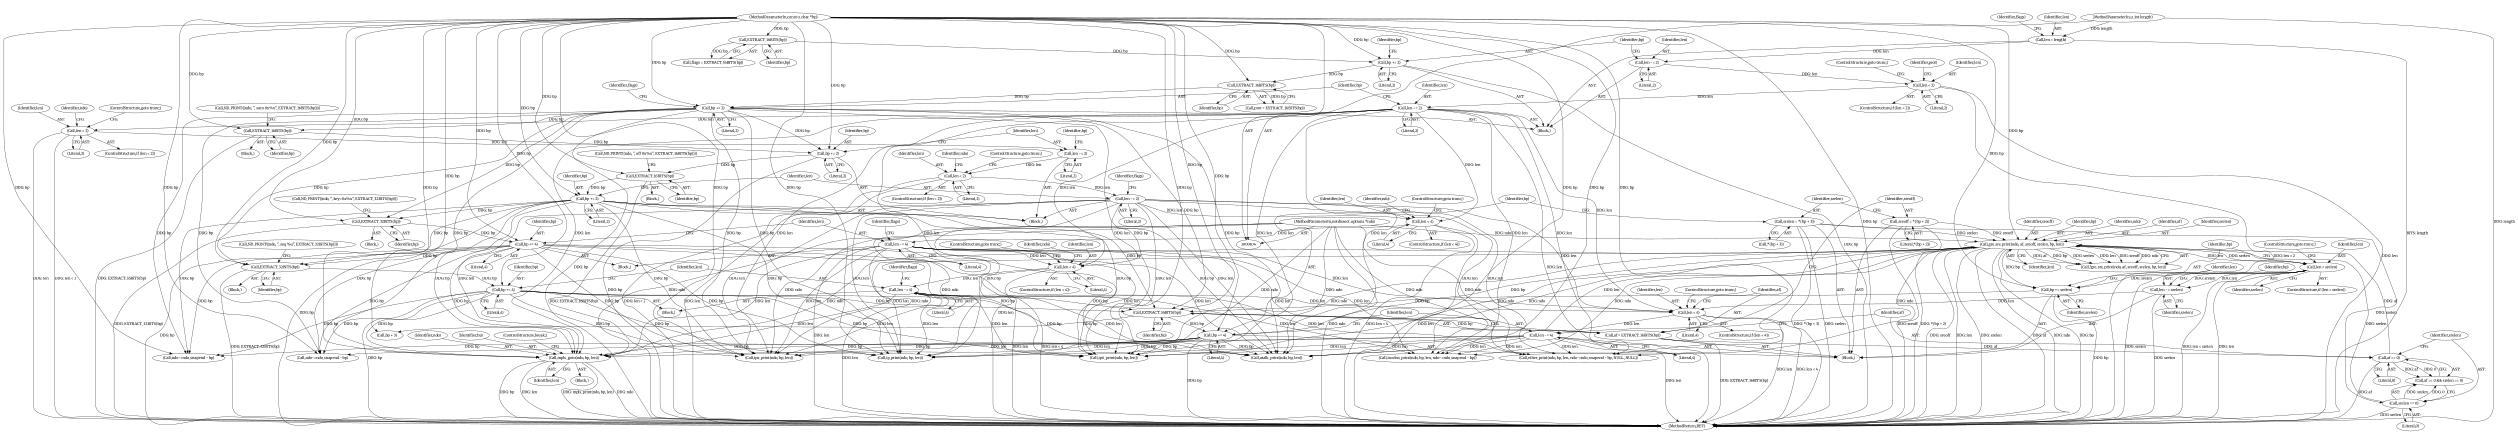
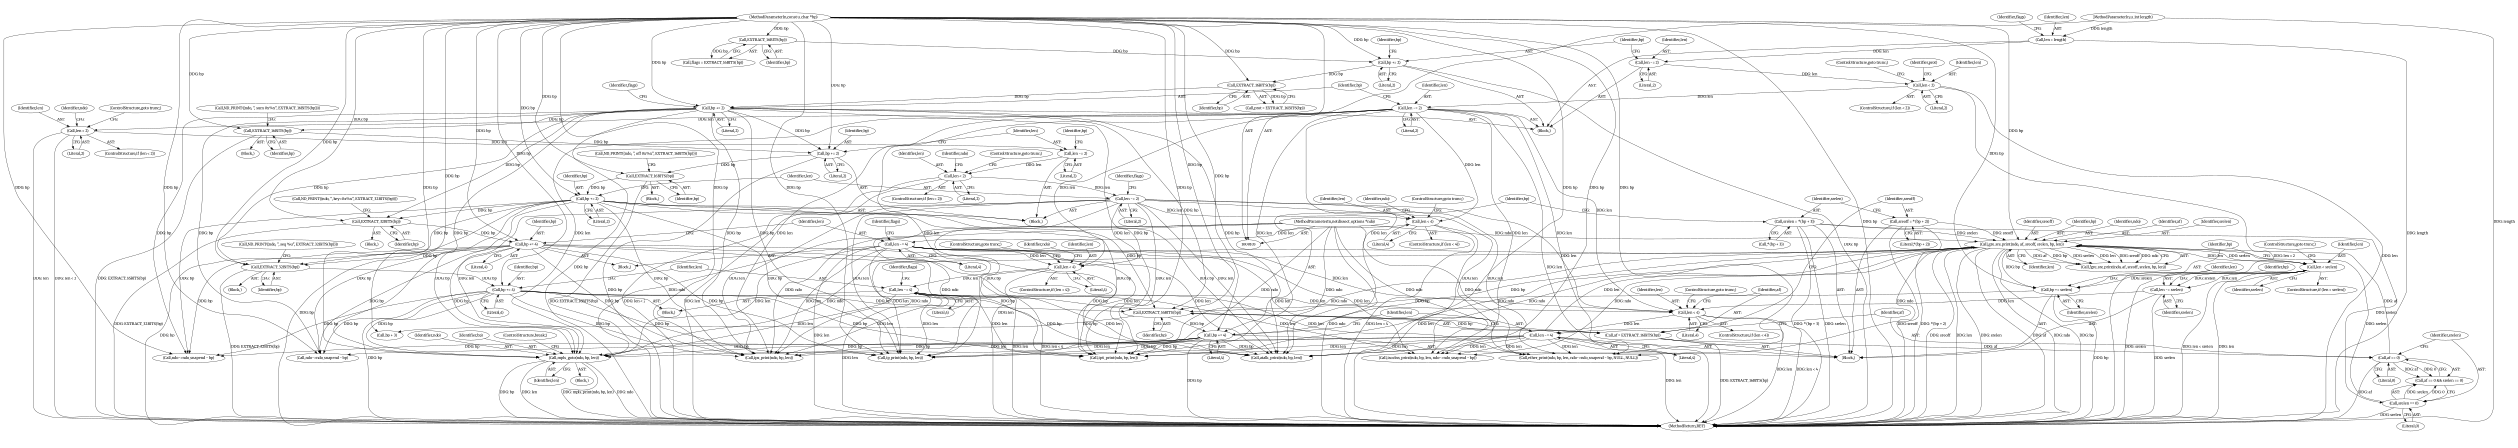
  digraph {
    fontname=Merriweather
    node [fontname=Merriweather]
    edge [fontname=Merriweather]
    n1 [label="(Call,mpls_goto(ndo, bp, len))"]
    n2 [label="(Block,)"]
    n3 [label="(Identifier,len)"]
    n4 [label="(MethodReturn,RET)"]
    n5 [label="(Call,gre_sre_print(ndo, af, sreoff, srelen, bp, len))"]
    n6 [label="(Call,bp += srelen)"]
    n7 [label="(Call,len < srelen)"]
    n8 [label="(Call,atalk_print(ndo, bp, len))"]
    n9 [label="(Identifier,len)"]
    n10 [label="(Call,ipx_print(ndo, bp, len))"]
    n11 [label="(Call,isoclns_print(ndo, bp, len, ndo->ndo_snapend - bp))"]
    n12 [label="(Call,ether_print(ndo, bp, len, ndo->ndo_snapend - bp, NULL, NULL))"]
    n13 [label="(Call,!gre_sre_print(ndo, af, sreoff, srelen, bp, len))"]
    n14 [label="(Call,ip_print(ndo, bp, len))"]
    n15 [label="(Call,ip6_print(ndo, bp, len))"]
    n16 [label="(Call,EXTRACT_16BITS(bp))"]
    n17 [label="(Block,)"]
    n18 [label="(Identifier,srelen)"]
    n19 [label="(Call,len -= srelen)"]
    n20 [label="(Identifier,srelen)"]
    n21 [label="(ControlStructure,if (len < srelen))"]
    n22 [label="(MethodParameterIn,netdissect_options *ndo)"]
-   1000103 [label=1000104]
+   1000103
    n24 [label="(Call,af == 0)"]
    n25 [label="(Call,af == 0 && srelen == 0)"]
    n26 [label="(Literal,0)"]
    n27 [label="(Call,srelen == 0)"]
    n28 [label="(Call,af = EXTRACT_16BITS(bp))"]
    n29 [label="(Call,bp += 4)"]
    n30 [label="(Call,bp + 3)"]
    n31 [label="(Identifier,bp)"]
    n32 [label="(Call,ndo->ndo_snapend - bp)"]
    n33 [label="(Call,ndo->ndo_snapend - bp)"]
    n34 [label="(Literal,4)"]
    n35 [label="(Call,len < 4)"]
    n36 [label="(Identifier,srelen)"]
    n37 [label="(MethodParameterIn,const u_char *bp)"]
    n38 [label="(Call,bp += 4)"]
    n39 [label="(Call,EXTRACT_32BITS(bp))"]
    n40 [label="(Call,bp += 2)"]
    n41 [label="(Call,EXTRACT_16BITS(bp))"]
    n42 [label="(Call,bp += 2)"]
    n43 [label="(Call,EXTRACT_16BITS(bp))"]
    n44 [label="(Call,bp += 2)"]
    n45 [label="(Call,EXTRACT_16BITS(bp))"]
    n46 [label="(Call,bp += 2)"]
    n47 [label="(Call,EXTRACT_16BITS(bp))"]
    n48 [label="(Call,bp += 4)"]
    n49 [label="(Call,EXTRACT_32BITS(bp))"]
    n50 [label="(Literal,4)"]
    n51 [label="(Block,)"]
    n52 [label="(Block,)"]
    n53 [label="(Identifier,bp)"]
    n54 [label="(Literal,2)"]
    n55 [label="(Block,)"]
    n56 [label="(Identifier,bp)"]
    n57 [label="(Block,)"]
    n58 [label="(Literal,2)"]
    n59 [label="(Identifier,bp)"]
    n60 [label="(Block,)"]
    n61 [label="(Block,)"]
    n62 [label="(Literal,2)"]
    n63 [label="(Call,prot = EXTRACT_16BITS(bp))"]
    n64 [label="(Identifier,bp)"]
    n65 [label="(Literal,2)"]
    n66 [label="(Identifier,bp)"]
    n67 [label="(Call,flags = EXTRACT_16BITS(bp))"]
    n68 [label="(Block,)"]
    n69 [label="(Literal,4)"]
    n70 [label="(Block,)"]
    n71 [label="(Identifier,bp)"]
    n72 [label="(Call,sreoff = *(bp + 2))"]
    n73 [label="(Literal,*(bp + 2))"]
    n74 [label="(Call,srelen = *(bp + 3))"]
    n75 [label="(Call,*(bp + 3))"]
    n76 [label="(Literal,0)"]
    n77 [label="(Call,len -= 4)"]
    n78 [label="(Literal,4)"]
    n79 [label="(Literal,4)"]
    n80 [label="(ControlStructure,if (len < 4))"]
    n81 [label="(Call,len -= 2)"]
    n82 [label="(Call,len < 4)"]
    n83 [label="(Call,len < 2)"]
    n84 [label="(Call,len < 4)"]
    n85 [label="(Literal,2)"]
    n86 [label="(Call,len -= 4)"]
    n87 [label="(ControlStructure,if (len < 4))"]
    n88 [label="(Literal,4)"]
    n89 [label="(Call,len -= 2)"]
    n90 [label="(Literal,2)"]
    n91 [label="(ControlStructure,if (len < 2))"]
    n92 [label="(Call,len -= 4)"]
    n93 [label="(ControlStructure,if (len < 4))"]
    n94 [label="(Literal,4)"]
    n95 [label="(Call,len < 2)"]
    n96 [label="(Literal,2)"]
    n97 [label="(ControlStructure,if (len < 2))"]
    n98 [label="(Call,len -= 2)"]
    n99 [label="(Literal,2)"]
    n100 [label="(Call,len = length)"]
    n101 [label="(MethodParameterIn,u_int length)"]
    n102 [label="(Literal,4)"]
    n103 [label="(Call,len -= 2)"]
    n104 [label="(Literal,2)"]
    n105 [label="(Call,len < 2)"]
    n106 [label="(Literal,2)"]
    n107 [label="(ControlStructure,if (len < 2))"]
    n108 [label="(Literal,2)"]
    n109 [label="(Literal,4)"]
    n110 [label="(Identifier,len)"]
    n111 [label="(Identifier,len)"]
    n112 [label="(Identifier,ndo)"]
    n113 [label="(ControlStructure,goto trunc;)"]
    n114 [label="(Identifier,bp)"]
    n115 [label="(Identifier,len)"]
    n116 [label="(Call,ND_PRINT((ndo, \", seq %u\", EXTRACT_32BITS(bp))))"]
    n117 [label="(Identifier,ndo)"]
    n118 [label="(Identifier,len)"]
    n119 [label="(Identifier,bp)"]
    n120 [label="(Identifier,bp)"]
    n121 [label="(Identifier,srelen)"]
    n122 [label="(ControlStructure,goto trunc;)"]
    n123 [label="(ControlStructure,goto trunc;)"]
    n124 [label="(Identifier,srelen)"]
    n125 [label="(ControlStructure,goto trunc;)"]
    n126 [label="(Identifier,af)"]
    n127 [label="(Call,ND_PRINT((ndo, \", sum 0x%x\", EXTRACT_16BITS(bp))))"]
    n128 [label="(Identifier,ndo)"]
    n129 [label="(Identifier,srelen)"]
    n130 [label="(ControlStructure,goto trunc;)"]
    n131 [label="(Identifier,prot)"]
    n132 [label="(Identifier,sreoff)"]
    n133 [label="(Call,ND_PRINT((ndo, \", key=0x%x\", EXTRACT_32BITS(bp))))"]
    n134 [label="(Call,ND_PRINT((ndo, \", off 0x%x\", EXTRACT_16BITS(bp))))"]
    n135 [label="(Identifier,flags)"]
    n136 [label="(Identifier,len)"]
    n137 [label="(Identifier,len)"]
    n138 [label="(Identifier,len)"]
    n139 [label="(Identifier,len)"]
    n140 [label="(Identifier,len)"]
    n141 [label="(Identifier,bp)"]
    n142 [label="(Identifier,bp)"]
    n143 [label="(Identifier,bp)"]
    n144 [label="(Identifier,len)"]
    n145 [label="(Identifier,len)"]
    n146 [label="(Identifier,flags)"]
    n147 [label="(Identifier,bp)"]
    n148 [label="(Identifier,bp)"]
    n149 [label="(Identifier,bp)"]
    n150 [label="(Identifier,ndo)"]
    n151 [label="(Identifier,len)"]
    n152 [label="(Identifier,ndo)"]
    n153 [label="(Identifier,len)"]
    n154 [label="(Identifier,len)"]
    n155 [label="(ControlStructure,break;)"]
    n156 [label="(ControlStructure,goto trunc;)"]
    n157 [label="(Identifier,sreoff)"]
    n158 [label="(Identifier,bp)"]
    n159 [label="(Identifier,flags)"]
    n160 [label="(Identifier,len)"]
    n161 [label="(Identifier,bp)"]
    n162 [label="(Identifier,bp)"]
    n163 [label="(Identifier,bp)"]
    n164 [label="(Identifier,len)"]
    n165 [label="(Identifier,flags)"]
    n166 [label="(Identifier,af)"]
    n167 [label="(Identifier,af)"]
    n168 [label="(ControlStructure,goto trunc;)"]
    n169 [label="(Identifier,flags)"]
    n170 [label="(Identifier,ndo)"]
    n1 -> n2 [label="AST: "]
    n1 -> n3 [label="CFG: "]
    n1 -> n4 [label="DDG: bp"]
    n1 -> n4 [label="DDG: len"]
    n1 -> n4 [label="DDG: mpls_print(ndo, bp, len)"]
    n1 -> n4 [label="DDG: ndo"]
    n3 -> n1 [label="AST: "]
    n5 -> n1 [label="DDG: ndo"]
    n5 -> n4 [label="DDG: bp"]
    n5 -> n4 [label="DDG: sreoff"]
    n5 -> n4 [label="DDG: len"]
    n5 -> n4 [label="DDG: srelen"]
    n5 -> n4 [label="DDG: af"]
    n5 -> n4 [label="DDG: ndo"]
    n5 -> n6 [label="DDG: bp"]
    n5 -> n7 [label="DDG: len"]
    n5 -> n7 [label="DDG: srelen"]
    n5 -> n8 [label="DDG: ndo"]
    n5 -> n9 [label="CFG: "]
    n5 -> n10 [label="DDG: ndo"]
    n5 -> n11 [label="DDG: ndo"]
    n5 -> n12 [label="DDG: ndo"]
    n5 -> n13 [label="AST: "]
    n5 -> n13 [label="DDG: af"]
    n5 -> n13 [label="DDG: bp"]
    n5 -> n13 [label="DDG: srelen"]
    n5 -> n13 [label="DDG: len"]
    n5 -> n13 [label="DDG: sreoff"]
    n5 -> n13 [label="DDG: ndo"]
    n5 -> n14 [label="DDG: ndo"]
    n5 -> n15 [label="DDG: ndo"]
    n6 -> n4 [label="DDG: bp"]
    n6 -> n16 [label="DDG: bp"]
    n6 -> n17 [label="AST: "]
    n6 -> n18 [label="CFG: "]
    n7 -> n4 [label="DDG: len < srelen"]
    n7 -> n4 [label="DDG: len"]
    n7 -> n4 [label="DDG: srelen"]
    n7 -> n6 [label="DDG: srelen"]
    n7 -> n19 [label="DDG: srelen"]
    n7 -> n19 [label="DDG: len"]
    n7 -> n20 [label="CFG: "]
    n7 -> n21 [label="AST: "]
    n9 -> n5 [label="AST: "]
    n13 -> n5 [label="CFG: "]
    n16 -> n28 [label="AST: "]
    n16 -> n28 [label="DDG: bp"]
    n16 -> n29 [label="DDG: bp"]
    n16 -> n30 [label="DDG: bp"]
    n16 -> n31 [label="CFG: "]
    n18 -> n6 [label="AST: "]
    n19 -> n4 [label="DDG: srelen"]
    n19 -> n17 [label="AST: "]
    n19 -> n35 [label="DDG: len"]
    n19 -> n36 [label="CFG: "]
    n20 -> n7 [label="AST: "]
    n22 -> n1 [label="DDG: ndo"]
    n22 -> n4 [label="DDG: ndo"]
    n22 -> n5 [label="DDG: ndo"]
    n22 -> n8 [label="DDG: ndo"]
    n22 -> n10 [label="DDG: ndo"]
    n22 -> n11 [label="DDG: ndo"]
    n22 -> n12 [label="DDG: ndo"]
    n22 -> n14 [label="DDG: ndo"]
    n22 -> n15 [label="DDG: ndo"]
    n22 -> 1000103 [label="AST: "]
    n24 -> n4 [label="DDG: af"]
    n24 -> n5 [label="DDG: af"]
    n24 -> n25 [label="AST: "]
    n24 -> n25 [label="DDG: af"]
    n24 -> n25 [label="DDG: 0"]
    n24 -> n26 [label="CFG: "]
    n25 -> n24 [label="CFG: "]
    n25 -> n27 [label="CFG: "]
    n26 -> n24 [label="AST: "]
    n27 -> n4 [label="DDG: srelen"]
    n27 -> n5 [label="DDG: srelen"]
    n27 -> n25 [label="AST: "]
    n27 -> n25 [label="DDG: srelen"]
    n27 -> n25 [label="DDG: 0"]
    n27 -> n76 [label="CFG: "]
    n28 -> n4 [label="DDG: EXTRACT_16BITS(bp)"]
    n28 -> n16 [label="CFG: "]
    n28 -> n17 [label="AST: "]
    n28 -> n24 [label="DDG: af"]
    n29 -> n1 [label="DDG: bp"]
    n29 -> n4 [label="DDG: bp"]
    n29 -> n5 [label="DDG: bp"]
    n29 -> n8 [label="DDG: bp"]
    n29 -> n10 [label="DDG: bp"]
    n29 -> n14 [label="DDG: bp"]
    n29 -> n15 [label="DDG: bp"]
    n29 -> n17 [label="AST: "]
    n29 -> n32 [label="DDG: bp"]
    n29 -> n33 [label="DDG: bp"]
    n29 -> n34 [label="CFG: "]
    n31 -> n16 [label="AST: "]
    n34 -> n29 [label="AST: "]
    n35 -> n4 [label="DDG: len < 4"]
    n35 -> n4 [label="DDG: len"]
    n35 -> n77 [label="DDG: len"]
    n35 -> n79 [label="CFG: "]
    n35 -> n80 [label="AST: "]
    n36 -> n19 [label="AST: "]
    n37 -> n1 [label="DDG: bp"]
    n37 -> n4 [label="DDG: bp"]
    n37 -> n5 [label="DDG: bp"]
    n37 -> n6 [label="DDG: bp"]
    n37 -> n8 [label="DDG: bp"]
    n37 -> n10 [label="DDG: bp"]
    n37 -> n11 [label="DDG: bp"]
    n37 -> n12 [label="DDG: bp"]
    n37 -> n14 [label="DDG: bp"]
    n37 -> n15 [label="DDG: bp"]
    n37 -> n16 [label="DDG: bp"]
    n37 -> 1000103 [label="AST: "]
    n37 -> n29 [label="DDG: bp"]
    n37 -> n30 [label="DDG: bp"]
    n37 -> n32 [label="DDG: bp"]
    n37 -> n33 [label="DDG: bp"]
    n37 -> n38 [label="DDG: bp"]
    n37 -> n39 [label="DDG: bp"]
    n37 -> n40 [label="DDG: bp"]
    n37 -> n41 [label="DDG: bp"]
    n37 -> n42 [label="DDG: bp"]
    n37 -> n43 [label="DDG: bp"]
    n37 -> n44 [label="DDG: bp"]
    n37 -> n45 [label="DDG: bp"]
    n37 -> n46 [label="DDG: bp"]
    n37 -> n47 [label="DDG: bp"]
    n37 -> n48 [label="DDG: bp"]
    n37 -> n49 [label="DDG: bp"]
    n38 -> n1 [label="DDG: bp"]
    n38 -> n4 [label="DDG: bp"]
    n38 -> n8 [label="DDG: bp"]
    n38 -> n10 [label="DDG: bp"]
    n38 -> n14 [label="DDG: bp"]
    n38 -> n15 [label="DDG: bp"]
    n38 -> n16 [label="DDG: bp"]
    n38 -> n32 [label="DDG: bp"]
    n38 -> n33 [label="DDG: bp"]
    n38 -> n49 [label="DDG: bp"]
    n38 -> n50 [label="CFG: "]
    n38 -> n51 [label="AST: "]
    n39 -> n4 [label="DDG: EXTRACT_32BITS(bp)"]
    n39 -> n38 [label="DDG: bp"]
    n39 -> n52 [label="AST: "]
    n39 -> n53 [label="CFG: "]
    n40 -> n1 [label="DDG: bp"]
    n40 -> n4 [label="DDG: bp"]
    n40 -> n8 [label="DDG: bp"]
    n40 -> n10 [label="DDG: bp"]
    n40 -> n14 [label="DDG: bp"]
    n40 -> n15 [label="DDG: bp"]
    n40 -> n16 [label="DDG: bp"]
    n40 -> n32 [label="DDG: bp"]
    n40 -> n33 [label="DDG: bp"]
    n40 -> n39 [label="DDG: bp"]
    n40 -> n49 [label="DDG: bp"]
    n40 -> n54 [label="CFG: "]
    n40 -> n55 [label="AST: "]
    n41 -> n4 [label="DDG: EXTRACT_16BITS(bp)"]
    n41 -> n40 [label="DDG: bp"]
    n41 -> n56 [label="CFG: "]
    n41 -> n57 [label="AST: "]
    n42 -> n4 [label="DDG: bp"]
    n42 -> n41 [label="DDG: bp"]
    n42 -> n55 [label="AST: "]
    n42 -> n58 [label="CFG: "]
    n43 -> n4 [label="DDG: EXTRACT_16BITS(bp)"]
    n43 -> n42 [label="DDG: bp"]
    n43 -> n59 [label="CFG: "]
    n43 -> n60 [label="AST: "]
    n44 -> n1 [label="DDG: bp"]
    n44 -> n4 [label="DDG: bp"]
    n44 -> n8 [label="DDG: bp"]
    n44 -> n10 [label="DDG: bp"]
    n44 -> n14 [label="DDG: bp"]
    n44 -> n15 [label="DDG: bp"]
    n44 -> n16 [label="DDG: bp"]
    n44 -> n32 [label="DDG: bp"]
    n44 -> n33 [label="DDG: bp"]
    n44 -> n39 [label="DDG: bp"]
    n44 -> n42 [label="DDG: bp"]
    n44 -> n43 [label="DDG: bp"]
    n44 -> n49 [label="DDG: bp"]
    n44 -> n61 [label="AST: "]
    n44 -> n62 [label="CFG: "]
    n45 -> n44 [label="DDG: bp"]
    n45 -> n63 [label="AST: "]
    n45 -> n63 [label="DDG: bp"]
    n45 -> n64 [label="CFG: "]
    n46 -> n4 [label="DDG: bp"]
    n46 -> n45 [label="DDG: bp"]
    n46 -> n61 [label="AST: "]
    n46 -> n65 [label="CFG: "]
    n47 -> n46 [label="DDG: bp"]
    n47 -> n66 [label="CFG: "]
    n47 -> n67 [label="AST: "]
    n47 -> n67 [label="DDG: bp"]
    n48 -> n1 [label="DDG: bp"]
    n48 -> n4 [label="DDG: bp"]
    n48 -> n8 [label="DDG: bp"]
    n48 -> n10 [label="DDG: bp"]
    n48 -> n14 [label="DDG: bp"]
    n48 -> n15 [label="DDG: bp"]
    n48 -> n16 [label="DDG: bp"]
    n48 -> n32 [label="DDG: bp"]
    n48 -> n33 [label="DDG: bp"]
    n48 -> n68 [label="AST: "]
    n48 -> n69 [label="CFG: "]
    n49 -> n4 [label="DDG: EXTRACT_32BITS(bp)"]
    n49 -> n48 [label="DDG: bp"]
    n49 -> n70 [label="AST: "]
    n49 -> n71 [label="CFG: "]
    n50 -> n38 [label="AST: "]
    n53 -> n39 [label="AST: "]
    n54 -> n40 [label="AST: "]
    n56 -> n41 [label="AST: "]
    n58 -> n42 [label="AST: "]
    n59 -> n43 [label="AST: "]
    n62 -> n44 [label="AST: "]
    n63 -> n45 [label="CFG: "]
    n64 -> n45 [label="AST: "]
    n65 -> n46 [label="AST: "]
    n66 -> n47 [label="AST: "]
    n67 -> n47 [label="CFG: "]
    n69 -> n48 [label="AST: "]
    n71 -> n49 [label="AST: "]
    n72 -> n4 [label="DDG: sreoff"]
    n72 -> n4 [label="DDG: *(bp + 2)"]
    n72 -> n5 [label="DDG: sreoff"]
    n72 -> n17 [label="AST: "]
    n72 -> n73 [label="CFG: "]
    n73 -> n72 [label="AST: "]
    n74 -> n4 [label="DDG: *(bp + 3)"]
    n74 -> n4 [label="DDG: srelen"]
    n74 -> n5 [label="DDG: srelen"]
    n74 -> n17 [label="AST: "]
    n74 -> n27 [label="DDG: srelen"]
    n74 -> n75 [label="CFG: "]
    n75 -> n74 [label="AST: "]
    n76 -> n27 [label="AST: "]
    n77 -> n1 [label="DDG: len"]
    n77 -> n4 [label="DDG: len"]
    n77 -> n5 [label="DDG: len"]
    n77 -> n8 [label="DDG: len"]
    n77 -> n10 [label="DDG: len"]
    n77 -> n11 [label="DDG: len"]
    n77 -> n12 [label="DDG: len"]
    n77 -> n14 [label="DDG: len"]
    n77 -> n15 [label="DDG: len"]
    n77 -> n17 [label="AST: "]
    n77 -> n78 [label="CFG: "]
    n78 -> n77 [label="AST: "]
    n79 -> n35 [label="AST: "]
    n81 -> n1 [label="DDG: len"]
    n81 -> n4 [label="DDG: len"]
    n81 -> n8 [label="DDG: len"]
    n81 -> n10 [label="DDG: len"]
    n81 -> n11 [label="DDG: len"]
    n81 -> n12 [label="DDG: len"]
    n81 -> n14 [label="DDG: len"]
    n81 -> n15 [label="DDG: len"]
    n81 -> n35 [label="DDG: len"]
    n81 -> n61 [label="AST: "]
    n81 -> n82 [label="DDG: len"]
    n81 -> n83 [label="DDG: len"]
    n81 -> n84 [label="DDG: len"]
    n81 -> n85 [label="CFG: "]
    n82 -> n4 [label="DDG: len < 4"]
    n82 -> n4 [label="DDG: len"]
    n82 -> n86 [label="DDG: len"]
    n82 -> n87 [label="AST: "]
    n82 -> n88 [label="CFG: "]
    n83 -> n4 [label="DDG: len"]
    n83 -> n4 [label="DDG: len < 2"]
    n83 -> n89 [label="DDG: len"]
    n83 -> n90 [label="CFG: "]
    n83 -> n91 [label="AST: "]
    n84 -> n4 [label="DDG: len"]
    n84 -> n4 [label="DDG: len < 4"]
    n84 -> n92 [label="DDG: len"]
    n84 -> n93 [label="AST: "]
    n84 -> n94 [label="CFG: "]
    n85 -> n81 [label="AST: "]
    n86 -> n1 [label="DDG: len"]
    n86 -> n4 [label="DDG: len"]
    n86 -> n8 [label="DDG: len"]
    n86 -> n10 [label="DDG: len"]
    n86 -> n11 [label="DDG: len"]
    n86 -> n12 [label="DDG: len"]
    n86 -> n14 [label="DDG: len"]
    n86 -> n15 [label="DDG: len"]
    n86 -> n35 [label="DDG: len"]
    n86 -> n51 [label="AST: "]
    n86 -> n84 [label="DDG: len"]
    n86 -> n102 [label="CFG: "]
    n88 -> n82 [label="AST: "]
    n89 -> n55 [label="AST: "]
    n89 -> n105 [label="DDG: len"]
    n89 -> n108 [label="CFG: "]
    n90 -> n83 [label="AST: "]
    n92 -> n1 [label="DDG: len"]
    n92 -> n4 [label="DDG: len"]
    n92 -> n8 [label="DDG: len"]
    n92 -> n10 [label="DDG: len"]
    n92 -> n11 [label="DDG: len"]
    n92 -> n12 [label="DDG: len"]
    n92 -> n14 [label="DDG: len"]
    n92 -> n15 [label="DDG: len"]
    n92 -> n35 [label="DDG: len"]
    n92 -> n68 [label="AST: "]
    n92 -> n109 [label="CFG: "]
    n94 -> n84 [label="AST: "]
    n95 -> n4 [label="DDG: len < 2"]
    n95 -> n4 [label="DDG: len"]
    n95 -> n81 [label="DDG: len"]
    n95 -> n96 [label="CFG: "]
    n95 -> n97 [label="AST: "]
    n96 -> n95 [label="AST: "]
    n98 -> n61 [label="AST: "]
    n98 -> n95 [label="DDG: len"]
    n98 -> n99 [label="CFG: "]
    n99 -> n98 [label="AST: "]
-   n100 -> n4 [label="BITS: length"]
+   n100 -> n4 [label="DDG: length"]
    n100 -> n61 [label="AST: "]
    n100 -> n98 [label="DDG: len"]
    n101 -> n4 [label="DDG: length"]
    n101 -> 1000103 [label="AST: "]
    n101 -> n100 [label="DDG: length"]
    n102 -> n86 [label="AST: "]
    n103 -> n1 [label="DDG: len"]
    n103 -> n4 [label="DDG: len"]
    n103 -> n8 [label="DDG: len"]
    n103 -> n10 [label="DDG: len"]
    n103 -> n11 [label="DDG: len"]
    n103 -> n12 [label="DDG: len"]
    n103 -> n14 [label="DDG: len"]
    n103 -> n15 [label="DDG: len"]
    n103 -> n35 [label="DDG: len"]
    n103 -> n55 [label="AST: "]
    n103 -> n82 [label="DDG: len"]
    n103 -> n84 [label="DDG: len"]
    n103 -> n104 [label="CFG: "]
    n104 -> n103 [label="AST: "]
    n105 -> n4 [label="DDG: len"]
    n105 -> n4 [label="DDG: len < 2"]
    n105 -> n103 [label="DDG: len"]
    n105 -> n106 [label="CFG: "]
    n105 -> n107 [label="AST: "]
    n106 -> n105 [label="AST: "]
    n108 -> n89 [label="AST: "]
    n109 -> n92 [label="AST: "]
    n110 -> n42 [label="CFG: "]
    n110 -> n89 [label="AST: "]
    n111 -> n48 [label="CFG: "]
    n111 -> n92 [label="AST: "]
    n112 -> n1 [label="AST: "]
    n113 -> n105 [label="CFG: "]
    n114 -> n38 [label="AST: "]
    n115 -> n105 [label="AST: "]
    n116 -> n49 [label="CFG: "]
    n117 -> n83 [label="CFG: "]
    n118 -> n6 [label="CFG: "]
    n118 -> n19 [label="AST: "]
    n119 -> n46 [label="CFG: "]
    n120 -> n44 [label="AST: "]
    n120 -> n81 [label="CFG: "]
    n121 -> n24 [label="CFG: "]
    n121 -> n27 [label="AST: "]
    n122 -> n35 [label="CFG: "]
    n123 -> n82 [label="CFG: "]
    n124 -> n72 [label="CFG: "]
    n124 -> n74 [label="AST: "]
    n125 -> n84 [label="CFG: "]
    n126 -> n24 [label="AST: "]
    n126 -> n77 [label="CFG: "]
    n127 -> n43 [label="CFG: "]
    n128 -> n84 [label="CFG: "]
    n129 -> n5 [label="AST: "]
    n130 -> n83 [label="CFG: "]
    n131 -> n95 [label="CFG: "]
    n132 -> n5 [label="AST: "]
    n133 -> n39 [label="CFG: "]
    n134 -> n41 [label="CFG: "]
    n135 -> n44 [label="CFG: "]
    n136 -> n38 [label="CFG: "]
    n136 -> n86 [label="AST: "]
    n137 -> n82 [label="AST: "]
    n138 -> n7 [label="AST: "]
    n139 -> n95 [label="AST: "]
    n140 -> n98 [label="AST: "]
    n141 -> n5 [label="AST: "]
    n142 -> n19 [label="CFG: "]
    n143 -> n1 [label="AST: "]
    n144 -> n81 [label="AST: "]
    n145 -> n100 [label="AST: "]
    n146 -> n100 [label="CFG: "]
    n147 -> n89 [label="CFG: "]
    n148 -> n40 [label="AST: "]
    n149 -> n42 [label="AST: "]
    n150 -> n5 [label="AST: "]
    n151 -> n40 [label="CFG: "]
    n151 -> n103 [label="AST: "]
    n152 -> n105 [label="CFG: "]
    n153 -> n83 [label="AST: "]
    n154 -> n35 [label="AST: "]
    n155 -> n1 [label="CFG: "]
    n156 -> n95 [label="CFG: "]
    n157 -> n28 [label="CFG: "]
    n157 -> n72 [label="AST: "]
    n158 -> n29 [label="AST: "]
    n158 -> n74 [label="CFG: "]
    n159 -> n86 [label="CFG: "]
    n160 -> n84 [label="AST: "]
    n161 -> n6 [label="AST: "]
    n161 -> n7 [label="CFG: "]
    n162 -> n46 [label="AST: "]
    n162 -> n98 [label="CFG: "]
    n163 -> n48 [label="AST: "]
    n164 -> n29 [label="CFG: "]
    n164 -> n77 [label="AST: "]
    n165 -> n92 [label="CFG: "]
    n166 -> n28 [label="AST: "]
    n166 -> n35 [label="CFG: "]
    n167 -> n5 [label="AST: "]
    n168 -> n7 [label="CFG: "]
    n169 -> n103 [label="CFG: "]
    n170 -> n82 [label="CFG: "]
  }
